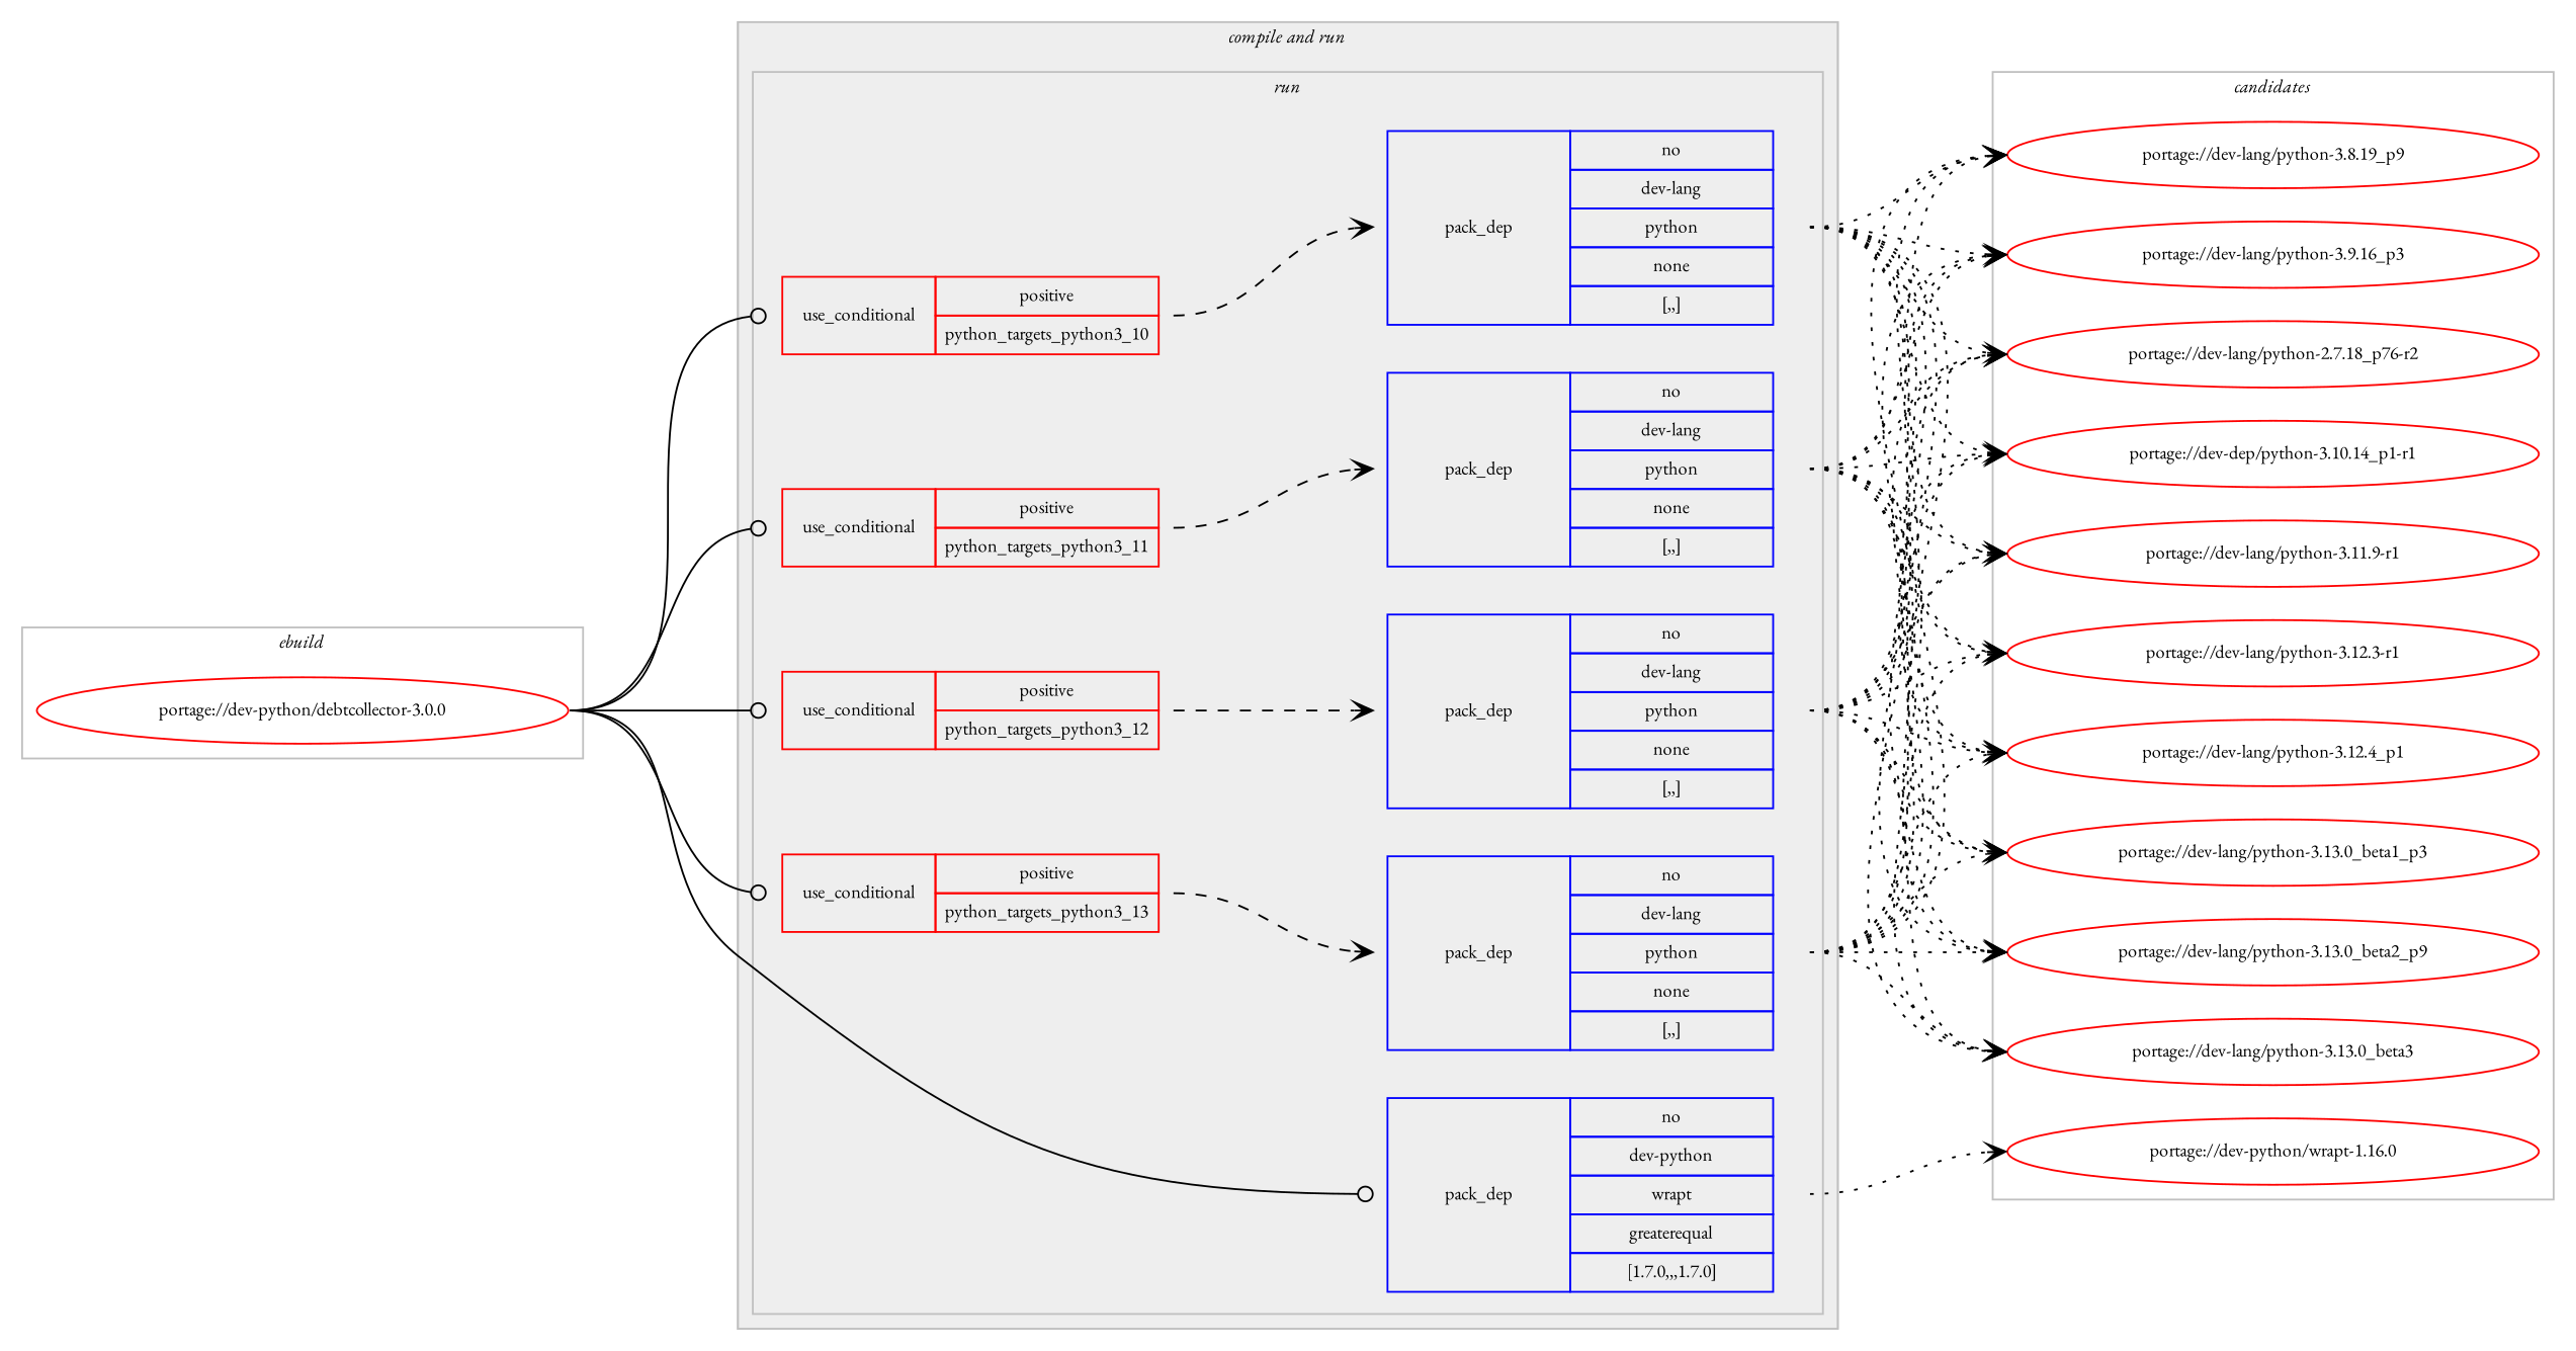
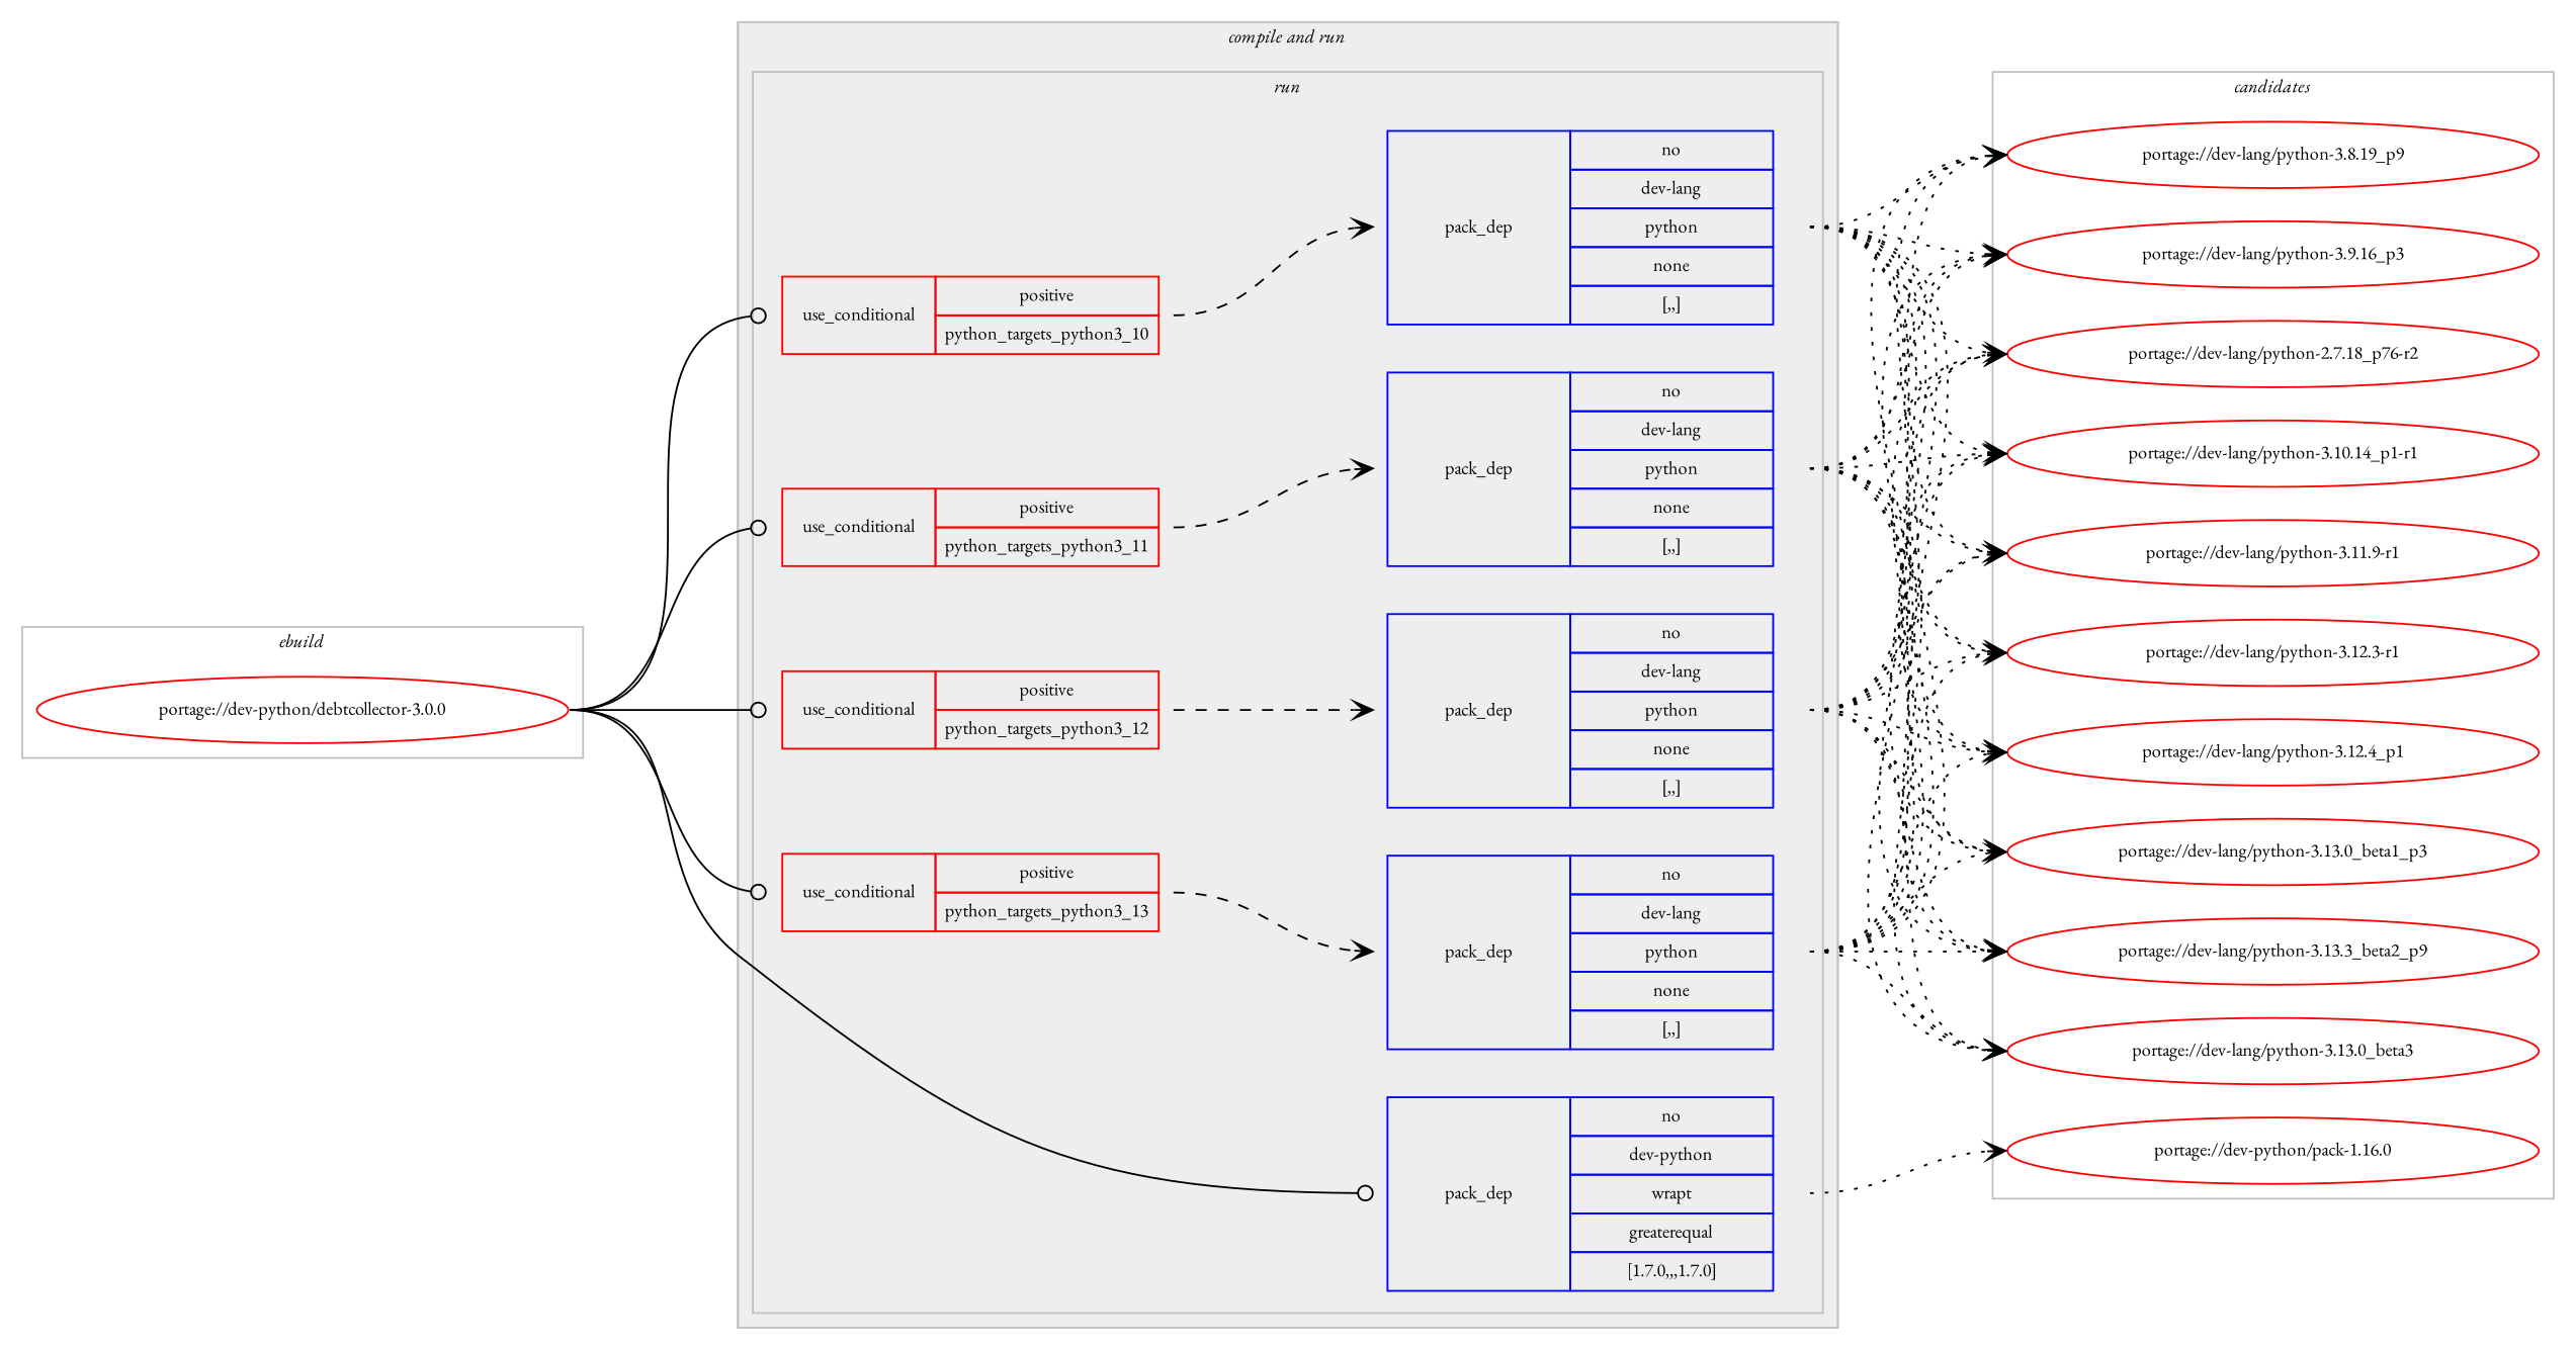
  digraph {
    compound=true
    concentrate=true
    fontname="EB Garamond"
    fontsize=10
    newrank=true
    rankdir=LR
    ranksep=1.5
    node [color=red fontname="EB Garamond" fontsize=10]
    edge [arrowhead=vee fontname="EB Garamond" headport=w style=dotted tailport=e weight=100]
    n1 [label="portage://dev-python/debtcollector-3.0.0" width=4]
    n2 [color=blue label=<<TABLE BORDER="0" CELLBORDER="1" CELLSPACING="0" CELLPADDING="4" WIDTH="220"><TR><TD ROWSPAN="6" CELLPADDING="30">pack_dep</TD></TR><TR><TD WIDTH="110">no</TD></TR><TR><TD>dev-lang</TD></TR><TR><TD>python</TD></TR><TR><TD>none</TD></TR><TR><TD>[,,]</TD></TR></TABLE>> shape=none]
    n3 [label=<<TABLE BORDER="0" CELLBORDER="1" CELLSPACING="0" CELLPADDING="4"><TR><TD ROWSPAN="3" CELLPADDING="10">use_conditional</TD></TR><TR><TD>positive</TD></TR><TR><TD>python_targets_python3_10</TD></TR></TABLE>> shape=none]
    n4 [color=blue label=<<TABLE BORDER="0" CELLBORDER="1" CELLSPACING="0" CELLPADDING="4" WIDTH="220"><TR><TD ROWSPAN="6" CELLPADDING="30">pack_dep</TD></TR><TR><TD WIDTH="110">no</TD></TR><TR><TD>dev-lang</TD></TR><TR><TD>python</TD></TR><TR><TD>none</TD></TR><TR><TD>[,,]</TD></TR></TABLE>> shape=none]
    n5 [label=<<TABLE BORDER="0" CELLBORDER="1" CELLSPACING="0" CELLPADDING="4"><TR><TD ROWSPAN="3" CELLPADDING="10">use_conditional</TD></TR><TR><TD>positive</TD></TR><TR><TD>python_targets_python3_11</TD></TR></TABLE>> shape=none]
    n6 [color=blue label=<<TABLE BORDER="0" CELLBORDER="1" CELLSPACING="0" CELLPADDING="4" WIDTH="220"><TR><TD ROWSPAN="6" CELLPADDING="30">pack_dep</TD></TR><TR><TD WIDTH="110">no</TD></TR><TR><TD>dev-lang</TD></TR><TR><TD>python</TD></TR><TR><TD>none</TD></TR><TR><TD>[,,]</TD></TR></TABLE>> shape=none]
    n7 [label=<<TABLE BORDER="0" CELLBORDER="1" CELLSPACING="0" CELLPADDING="4"><TR><TD ROWSPAN="3" CELLPADDING="10">use_conditional</TD></TR><TR><TD>positive</TD></TR><TR><TD>python_targets_python3_12</TD></TR></TABLE>> shape=none]
    n8 [color=blue label=<<TABLE BORDER="0" CELLBORDER="1" CELLSPACING="0" CELLPADDING="4" WIDTH="220"><TR><TD ROWSPAN="6" CELLPADDING="30">pack_dep</TD></TR><TR><TD WIDTH="110">no</TD></TR><TR><TD>dev-lang</TD></TR><TR><TD>python</TD></TR><TR><TD>none</TD></TR><TR><TD>[,,]</TD></TR></TABLE>> shape=none]
    n9 [label=<<TABLE BORDER="0" CELLBORDER="1" CELLSPACING="0" CELLPADDING="4"><TR><TD ROWSPAN="3" CELLPADDING="10">use_conditional</TD></TR><TR><TD>positive</TD></TR><TR><TD>python_targets_python3_13</TD></TR></TABLE>> shape=none]
    n10 [color=blue label=<<TABLE BORDER="0" CELLBORDER="1" CELLSPACING="0" CELLPADDING="4" WIDTH="220"><TR><TD ROWSPAN="6" CELLPADDING="30">pack_dep</TD></TR><TR><TD WIDTH="110">no</TD></TR><TR><TD>dev-python</TD></TR><TR><TD>wrapt</TD></TR><TR><TD>greaterequal</TD></TR><TR><TD>[1.7.0,,,1.7.0]</TD></TR></TABLE>> shape=none]
    n11 [label="portage://dev-lang/python-2.7.18_p76-r2" width=4]
-   n12 [label="portage://dev-dep/python-3.10.14_p1-r1" width=4]
+   n12 [label="portage://dev-lang/python-3.10.14_p1-r1" width=4]
    n13 [label="portage://dev-lang/python-3.11.9-r1" width=4]
    n14 [label="portage://dev-lang/python-3.12.3-r1" width=4]
    n15 [label="portage://dev-lang/python-3.12.4_p1" width=4]
    n16 [label="portage://dev-lang/python-3.13.0_beta1_p3" width=4]
-   n17 [label="portage://dev-lang/python-3.13.0_beta2_p9" width=4]
+   n17 [label="portage://dev-lang/python-3.13.3_beta2_p9" width=4]
    n18 [label="portage://dev-lang/python-3.13.0_beta3" width=4]
    n19 [label="portage://dev-lang/python-3.8.19_p9" width=4]
    n20 [label="portage://dev-lang/python-3.9.16_p3" width=4]
-   n21 [label="portage://dev-python/wrapt-1.16.0" width=4]
+   n21 [label="portage://dev-python/pack-1.16.0" width=4]
    subgraph cluster_1 {
      color=gray
      label=<<i>ebuild</i>>
      rank=same
      n1
    }
    subgraph cluster_2 {
      color=gray
      label=<<i>dependencies</i>>
      subgraph cluster_3 {
        color=gray
        fillcolor="#eeeeee"
        label=<<i>compile</i>>
        style=filled
      }
      subgraph cluster_4 {
        color=gray
        fillcolor="#eeeeee"
        label=<<i>compile and run</i>>
        style=filled
      }
      subgraph cluster_5 {
        color=gray
        fillcolor="#eeeeee"
        label=<<i>run</i>>
        style=filled
        subgraph sub_6 {
          color=gray
          fillcolor="#eeeeee"
          label=<<i>run</i>>
          style=filled
          n3
          subgraph sub_7 {
            color=gray
            fillcolor="#eeeeee"
            label=<<i>run</i>>
            style=filled
            n2
          }
        }
        subgraph sub_8 {
          color=gray
          fillcolor="#eeeeee"
          label=<<i>run</i>>
          style=filled
          n5
          subgraph sub_9 {
            color=gray
            fillcolor="#eeeeee"
            label=<<i>run</i>>
            style=filled
            n4
          }
        }
        subgraph sub_10 {
          color=gray
          fillcolor="#eeeeee"
          label=<<i>run</i>>
          style=filled
          n7
          subgraph sub_11 {
            color=gray
            fillcolor="#eeeeee"
            label=<<i>run</i>>
            style=filled
            n6
          }
        }
        subgraph sub_12 {
          color=gray
          fillcolor="#eeeeee"
          label=<<i>run</i>>
          style=filled
          n9
          subgraph sub_13 {
            color=gray
            fillcolor="#eeeeee"
            label=<<i>run</i>>
            style=filled
            n8
          }
        }
        subgraph sub_14 {
          color=gray
          fillcolor="#eeeeee"
          label=<<i>run</i>>
          style=filled
          n10
        }
      }
    }
    subgraph cluster_15 {
      color=gray
      label=<<i>candidates</i>>
      rank=same
      subgraph sub_16 {
        color=black
        label=<<i>candidates</i>>
        nodesep=1
        rank=same
        n11
        n12
        n13
        n14
        n15
        n16
        n17
        n18
        n19
        n20
      }
      subgraph sub_17 {
        color=black
        label=<<i>candidates</i>>
        nodesep=1
        rank=same
        n11
        n12
        n13
        n14
        n15
        n16
        n17
        n18
        n19
        n20
      }
      subgraph sub_18 {
        color=black
        label=<<i>candidates</i>>
        nodesep=1
        rank=same
        n11
        n12
        n13
        n14
        n15
        n16
        n17
        n18
        n19
        n20
      }
      subgraph sub_19 {
        color=black
        label=<<i>candidates</i>>
        nodesep=1
        rank=same
        n11
        n12
        n13
        n14
        n15
        n16
        n17
        n18
        n19
        n20
      }
      subgraph sub_20 {
        color=black
        label=<<i>candidates</i>>
        nodesep=1
        rank=same
        n21
      }
    }
    n1 -> n3 [arrowhead=odot style=solid weight=20]
    n1 -> n5 [arrowhead=odot style=solid weight=20]
    n1 -> n7 [arrowhead=odot style=solid weight=20]
    n1 -> n9 [arrowhead=odot style=solid weight=20]
    n1 -> n10 [arrowhead=odot style=solid weight=20]
    n2 -> n11
    n2 -> n12
    n2 -> n13
    n2 -> n14
    n2 -> n15
    n2 -> n16
    n2 -> n17
    n2 -> n18
    n2 -> n19
    n2 -> n20
    n3 -> n2 [style=dashed weight=20]
    n4 -> n11
    n4 -> n12
    n4 -> n13
    n4 -> n14
    n4 -> n15
    n4 -> n16
    n4 -> n17
    n4 -> n18
    n4 -> n19
    n4 -> n20
    n5 -> n4 [style=dashed weight=20]
    n6 -> n11
    n6 -> n12
    n6 -> n13
    n6 -> n14
    n6 -> n15
    n6 -> n16
    n6 -> n17
    n6 -> n18
    n6 -> n19
    n6 -> n20
    n7 -> n6 [style=dashed weight=20]
    n8 -> n11
    n8 -> n12
    n8 -> n13
    n8 -> n14
    n8 -> n15
    n8 -> n16
    n8 -> n17
    n8 -> n18
    n8 -> n19
    n8 -> n20
    n9 -> n8 [style=dashed weight=20]
    n10 -> n21
  }
